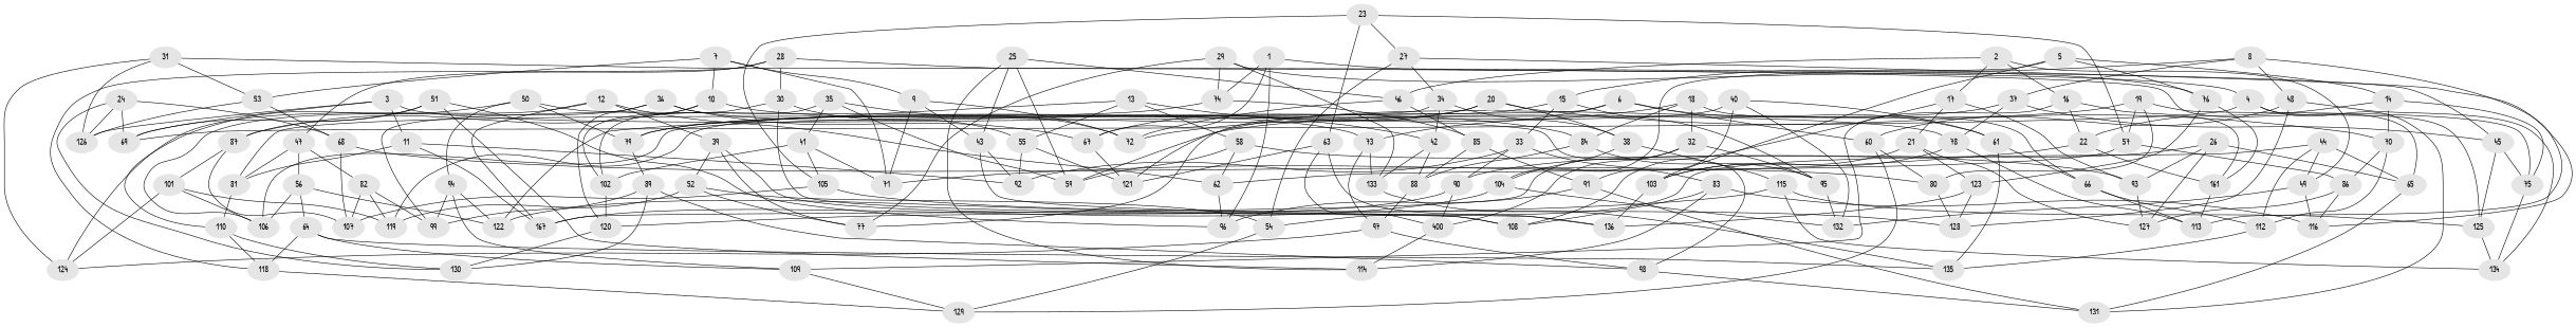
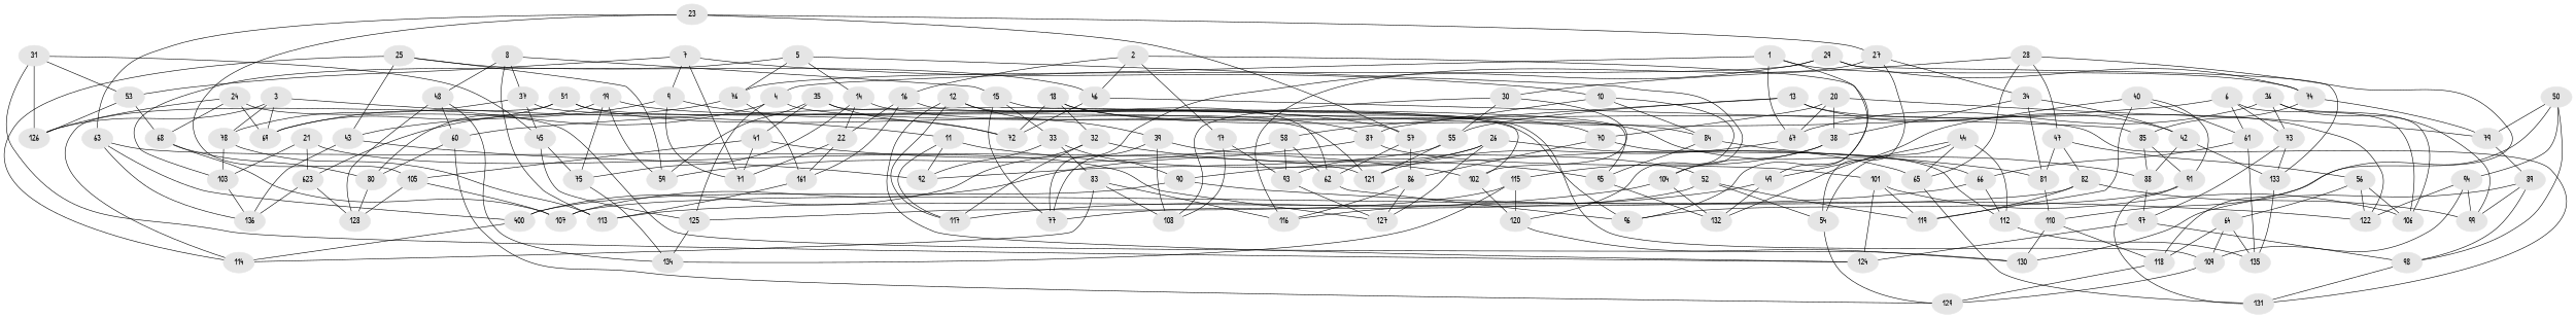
  graph {
    fontname="Patrick Hand"
    node [color=gray90 fontname="Patrick Hand" style=filled]
    edge [fontname="Patrick Hand"]
    1
    4
    67
    74
    96
    69
    125
    131
    121
    79
    85
    2
    16
    17
    46
    49
    22
    109
    n19 [label=161]
    21
    93
    108
    72
    116
    132
    3
    11
    78
    126
    81
    92
-   117 [label=167]
+   117
    103
    113
    134
    5
    14
    76
    104
    70
    75
-   123
+   123 [label=623]
    136
    6
    60
    61
    73
    106
    80
    129
    66
    135
    133
    97
    7
    9
    10
    53
    71
    43
    84
    87
    120
    68
    8
    15
    37
    48
    33
    77
    95
    45
    128
    88
    107
    101
    130
    110
    12
    39
    62
    124
    52
    13
    42
    55
    58
    122
    59
    112
    86
    90
    83
    127
    18
    32
    n97 [label=400]
    19
    57
    20
    38
    115
    89
    23
    27
    63
    105
    34
    54
    24
    25
    114
    26
    65
    28
    30
    47
    118
    102
    56
    82
    29
    31
    35
    41
    36
    99
    119
    40
    91
    44
    64
    50
    94
    98
    51
    1 -- 4
    1 -- 67
    1 -- 74
    1 -- 96
    4 -- 69
    4 -- 125
    4 -- 131
    67 -- 121
    74 -- 79
    74 -- 85
    125 -- 134
    79 -- 89
    85 -- 88
    85 -- 91
    2 -- 16
    2 -- 17
    2 -- 46
    2 -- 49
    16 -- 22
    16 -- 109
    16 -- n19
-   17 -- 21
    17 -- 93
    17 -- 108
    46 -- 85
    46 -- 72
    49 -- 116
    49 -- 132
    22 -- n19
    22 -- 71
    109 -- 129
    n19 -- 113
    21 -- 103
    21 -- 123
    21 -- 127
    93 -- 127
    3 -- 69
    3 -- 11
    3 -- 78
    3 -- 126
    11 -- 81
    11 -- 92
    11 -- 117
    78 -- 103
    78 -- 113
    81 -- 110
    103 -- 136
    5 -- 103
    5 -- 14
    5 -- 76
    5 -- 104
    14 -- 22
    14 -- 70
    14 -- 75
    76 -- n19
    76 -- 123
    104 -- 132
    104 -- 117
    70 -- 112
    70 -- 86
    75 -- 134
    123 -- 136
    123 -- 128
    6 -- 60
    6 -- 61
    6 -- 73
    6 -- 106
    60 -- 80
    60 -- 129
    61 -- 66
    61 -- 135
    73 -- 133
    73 -- 97
    80 -- 128
    66 -- 113
    66 -- 112
    133 -- 135
    97 -- 124
    97 -- 98
    7 -- 9
    7 -- 10
    7 -- 53
    7 -- 71
    9 -- 72
    9 -- 71
    9 -- 43
    10 -- 84
    10 -- 87
    10 -- 120
    53 -- 126
    53 -- 68
    43 -- 92
    43 -- 136
    84 -- 95
    84 -- 88
    87 -- 107
    87 -- 101
    120 -- 130
    68 -- 80
    68 -- 107
    8 -- 113
    8 -- 15
    8 -- 37
    8 -- 48
    15 -- 33
    15 -- 77
    15 -- 95
    37 -- 121
    37 -- 78
    37 -- 45
    48 -- 134
    48 -- 60
    48 -- 128
    33 -- 92
    33 -- 90
    33 -- 83
    95 -- 132
    45 -- 125
    45 -- 75
    88 -- 97
    101 -- 106
    101 -- 124
    101 -- 119
    110 -- 130
    110 -- 118
    12 -- 117
    12 -- 39
    12 -- 62
    12 -- 124
    39 -- 108
    39 -- 77
    39 -- 52
    62 -- 96
    52 -- 77
    52 -- 54
    52 -- 119
    13 -- 42
    13 -- 55
    13 -- 58
    13 -- 122
    42 -- 133
    42 -- 88
    55 -- 121
    55 -- 92
    58 -- 93
    58 -- 62
    58 -- 59
    112 -- 135
    86 -- 116
    86 -- 127
    90 -- 122
    90 -- n97
    83 -- 108
    83 -- 116
    83 -- 114
    18 -- 72
    18 -- 66
    18 -- 84
    18 -- 32
    32 -- 117
    32 -- 95
    32 -- n97
    n97 -- 114
    19 -- 75
    19 -- 80
    19 -- 59
    19 -- 57
    57 -- 62
    57 -- 86
    20 -- 67
    20 -- 79
    20 -- 70
    20 -- 38
    38 -- 104
    38 -- 115
    115 -- 125
    115 -- 134
    115 -- 120
    89 -- 130
    89 -- 99
    89 -- 98
    23 -- 57
    23 -- 27
    23 -- 63
    23 -- 105
    27 -- 116
    27 -- 34
    27 -- 54
    63 -- 121
    63 -- 136
    63 -- n97
    105 -- 128
    105 -- 107
    34 -- 81
    34 -- 42
    34 -- 38
    54 -- 129
    24 -- 69
    24 -- 126
    24 -- 68
    24 -- 130
    25 -- 46
    25 -- 43
    25 -- 59
    25 -- 114
    26 -- 93
    26 -- 90
    26 -- 127
    26 -- 65
    65 -- 131
    28 -- 65
    28 -- 30
    28 -- 47
    28 -- 118
    30 -- 108
    30 -- 55
    30 -- 102
    47 -- 81
    47 -- 56
    47 -- 82
    118 -- 129
    102 -- 120
    56 -- 106
    56 -- 122
    56 -- 64
    82 -- 107
    82 -- 99
    82 -- 119
    29 -- 74
    29 -- 76
    29 -- 133
    29 -- 77
    31 -- 126
    31 -- 53
    31 -- 45
    31 -- 124
    35 -- 72
    35 -- 59
    35 -- 102
    35 -- 41
    41 -- 71
    41 -- 105
    41 -- 102
    36 -- 67
    36 -- 73
    36 -- 106
    36 -- 99
    40 -- 132
    40 -- 61
    40 -- 119
    40 -- 91
    91 -- 96
    91 -- 131
    44 -- 49
    44 -- 112
    44 -- 54
    44 -- 65
    64 -- 109
    64 -- 135
    64 -- 118
    50 -- 79
    50 -- 110
    50 -- 94
    50 -- 98
    94 -- 109
    94 -- 122
    94 -- 99
    98 -- 131
    51 -- 96
    51 -- 69
    51 -- 87
    51 -- 114
  }
